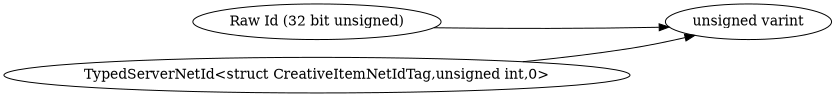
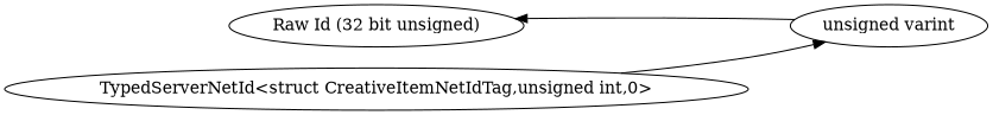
  digraph {
    rankdir=LR
    n1 [label="unsigned varint"]
    n2 [label="TypedServerNetId<struct CreativeItemNetIdTag,unsigned int,0>"]
    n3 [label="Raw Id (32 bit unsigned)"]
    subgraph sub_1 {
      rank=max
      n1
    }
    n2 -> n1
-   n3 -> n1
+   n1 -> n3
  }
